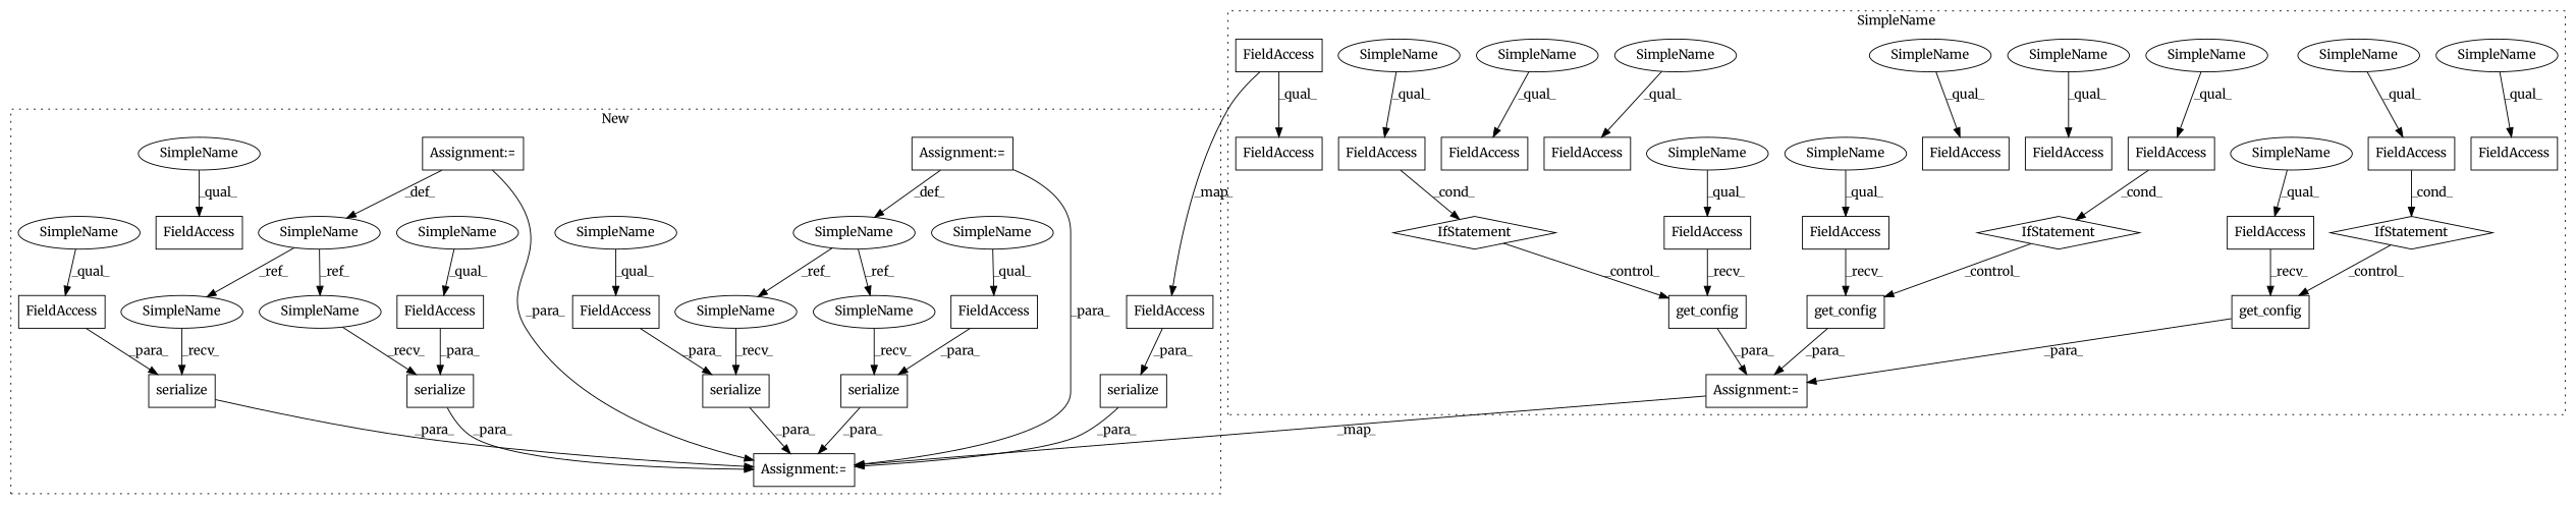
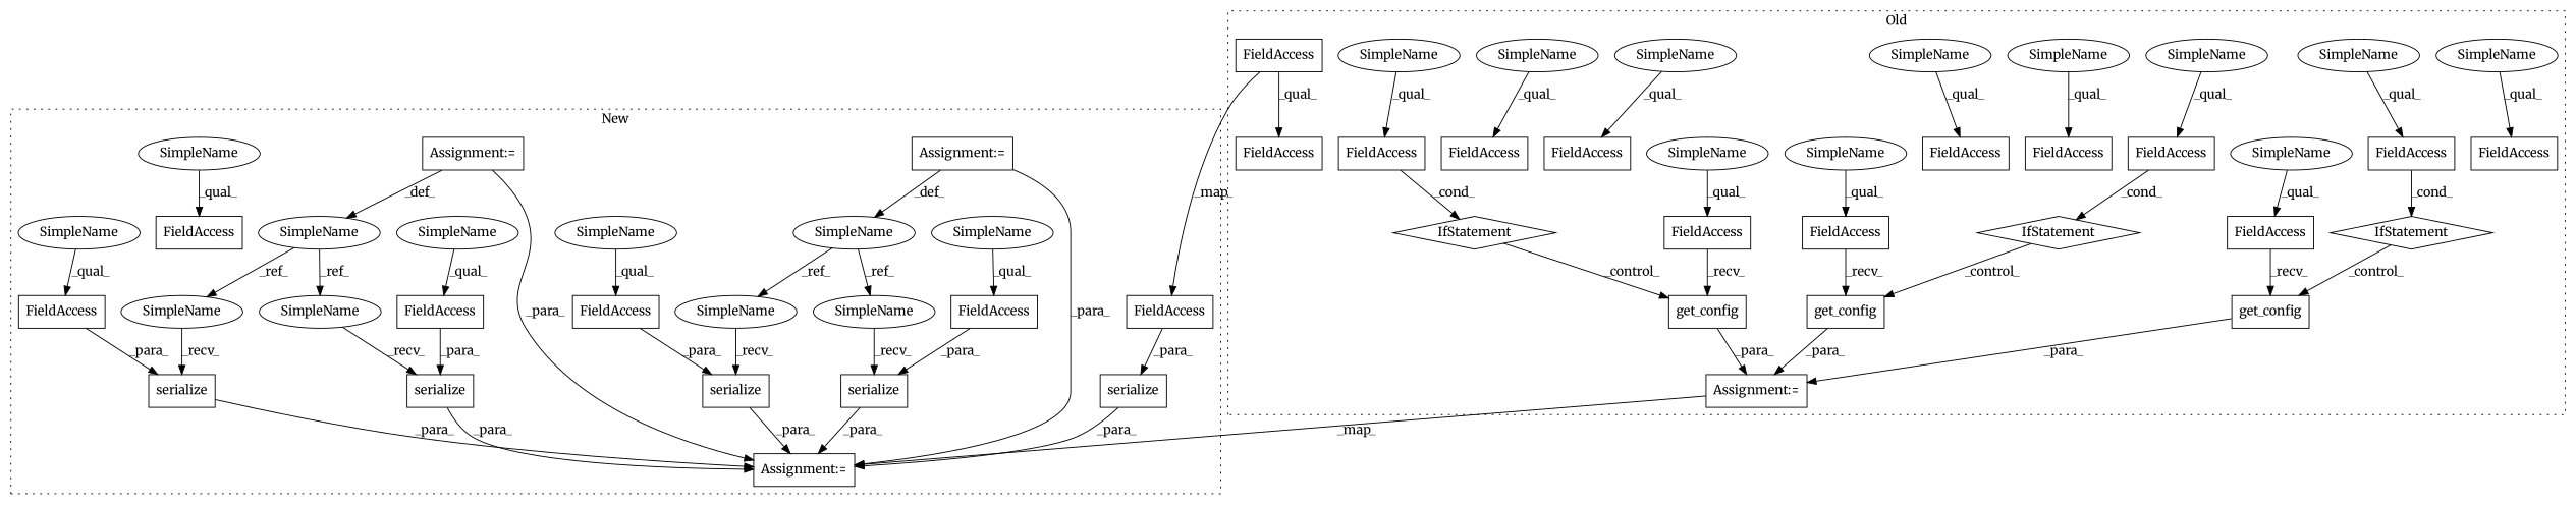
  digraph {
    fontname=Merriweather
    node [a=42 l=4 s=18109 shape=box fontname=Merriweather]
    edge [fontname=Merriweather]
    n1 [a=32 l=12 label=get_config s=17732]
    n2 [a=22 l=18 label=FieldAccess s=17692]
    n3 [a=22 l=18 label=FieldAccess s=17770]
    n4 [a=22 l=25 label=FieldAccess s=17855]
    n5 [a=25 l=3 label=IfStatement s=17710 shape=diamond]
    n6 [a=22 l=15 label=FieldAccess s=17650]
    n7 [a=7 l=1 label="Assignment:=" s=17574]
    n8 [a=32 l=12 label=get_config s=18059]
    n9 [a=22 l=18 label=FieldAccess s=17713]
    n10 [a=32 l=12 label=get_config s=17984]
    n11 [a=22 l=14 label=FieldAccess]
    n12 [a=22 l=9 label=FieldAccess s=17618]
    n13 [a=22 l=24 label=FieldAccess s=17650]
    n14 [a=22 l=17 label=FieldAccess s=18041]
    n15 [a=22 l=17 label=FieldAccess s=17946]
    n16 [a=25 l=3 label=IfStatement s=17963 shape=diamond]
    n17 [a=22 l=17 label=FieldAccess s=17966]
    n18 [a=22 l=17 label=FieldAccess s=18021]
    n19 [a=25 l=3 label=IfStatement s=18038 shape=diamond]
    n20 [a=22 l=18 label=FieldAccess s=17791]
    n21 [label=SimpleName shape=ellipse]
    n22 [label=SimpleName s=18021 shape=ellipse]
    n23 [label=SimpleName s=17713 shape=ellipse]
    n24 [label=SimpleName s=17692 shape=ellipse]
    n25 [label=SimpleName s=17770 shape=ellipse]
    n26 [label=SimpleName s=18041 shape=ellipse]
    n27 [label=SimpleName s=17966 shape=ellipse]
    n28 [label=SimpleName s=17855 shape=ellipse]
    n29 [label=SimpleName s=17791 shape=ellipse]
    n30 [label=SimpleName s=17618 shape=ellipse]
    n31 [label=SimpleName s=17946 shape=ellipse]
    n32 [a=32 l="10,1" label=serialize s="18057,18089"]
    n33 [a=22 l=22 label=FieldAccess s=18067]
    n34 [a=7 l=11 label="Assignment:=" s=17527]
    n35 [a=32 l="10,1" label=serialize s="18121,18151"]
    n36 [a=22 l=20 label=FieldAccess s=18131]
    n37 [l=11 label=SimpleName s=17527 shape=ellipse]
    n38 [a=22 l=23 label=FieldAccess s=17862]
    n39 [a=32 l="10,1" label=serialize s="17852,17885"]
    n40 [a=22 l=23 label=FieldAccess s=17793]
    n41 [a=22 l=21 label=FieldAccess s=17929]
    n42 [a=32 l="10,1" label=serialize s="17919,17950"]
    n43 [a=22 l=15 label=FieldAccess s=17640]
    n44 [a=7 l=1 label="Assignment:=" s=17578]
    n45 [a=32 l="10,1" label=serialize s="17630,17655"]
    n46 [l=12 label=SimpleName s=17462 shape=ellipse]
    n47 [a=7 l=12 label="Assignment:=" s=17462]
    n48 [label=SimpleName s=17929 shape=ellipse]
    n49 [label=SimpleName s=18131 shape=ellipse]
    n50 [label=SimpleName s=17793 shape=ellipse]
    n51 [label=SimpleName s=17862 shape=ellipse]
    n52 [label=SimpleName s=18067 shape=ellipse]
    n53 [l=12 label=SimpleName s=17906 shape=ellipse]
    n54 [l=12 label=SimpleName s=17839 shape=ellipse]
    n55 [l=11 label=SimpleName shape=ellipse]
    n56 [l=11 label=SimpleName s=18045 shape=ellipse]
    subgraph cluster_1 {
-     label=SimpleName
+     label=Old
      style=dotted
      n1
      n2
      n3
      n4
      n5
      n6
      n7
      n8
      n9
      n10
      n11
      n12
      n13
      n14
      n15
      n16
      n17
      n18
      n19
      n20
      n21
      n22
      n23
      n24
      n25
      n26
      n27
      n28
      n29
      n30
      n31
    }
    subgraph cluster_2 {
      label=New
      style=dotted
      n32
      n33
      n34
      n35
      n36
      n37
      n38
      n39
      n40
      n41
      n42
      n43
      n44
      n45
      n46
      n47
      n48
      n49
      n50
      n51
      n52
      n53
      n54
      n55
      n56
    }
    n1 -> n7 [label=_para_]
    n2 -> n5 [label=_cond_]
    n5 -> n1 [label=_control_]
    n6 -> n13 [label=_qual_]
    n6 -> n43 [label=_map_]
    n7 -> n44 [label=_map_]
    n8 -> n7 [label=_para_]
    n9 -> n1 [label=_recv_]
    n10 -> n7 [label=_para_]
    n14 -> n8 [label=_recv_]
    n15 -> n16 [label=_cond_]
    n16 -> n10 [label=_control_]
    n17 -> n10 [label=_recv_]
    n18 -> n19 [label=_cond_]
    n19 -> n8 [label=_control_]
    n21 -> n11 [label=_qual_]
    n22 -> n18 [label=_qual_]
    n23 -> n9 [label=_qual_]
    n24 -> n2 [label=_qual_]
    n25 -> n3 [label=_qual_]
    n26 -> n14 [label=_qual_]
    n27 -> n17 [label=_qual_]
    n28 -> n4 [label=_qual_]
    n29 -> n20 [label=_qual_]
    n30 -> n12 [label=_qual_]
    n31 -> n15 [label=_qual_]
    n32 -> n44 [label=_para_]
    n33 -> n32 [label=_para_]
    n34 -> n37 [label=_def_]
    n34 -> n44 [label=_para_]
    n35 -> n44 [label=_para_]
    n36 -> n35 [label=_para_]
    n37 -> n55 [label=_ref_]
    n37 -> n56 [label=_ref_]
    n38 -> n39 [label=_para_]
    n39 -> n44 [label=_para_]
    n41 -> n42 [label=_para_]
    n42 -> n44 [label=_para_]
    n43 -> n45 [label=_para_]
    n45 -> n44 [label=_para_]
    n46 -> n53 [label=_ref_]
    n46 -> n54 [label=_ref_]
    n47 -> n44 [label=_para_]
    n47 -> n46 [label=_def_]
    n48 -> n41 [label=_qual_]
    n49 -> n36 [label=_qual_]
    n50 -> n40 [label=_qual_]
    n51 -> n38 [label=_qual_]
    n52 -> n33 [label=_qual_]
    n53 -> n42 [label=_recv_]
    n54 -> n39 [label=_recv_]
    n55 -> n35 [label=_recv_]
    n56 -> n32 [label=_recv_]
  }
